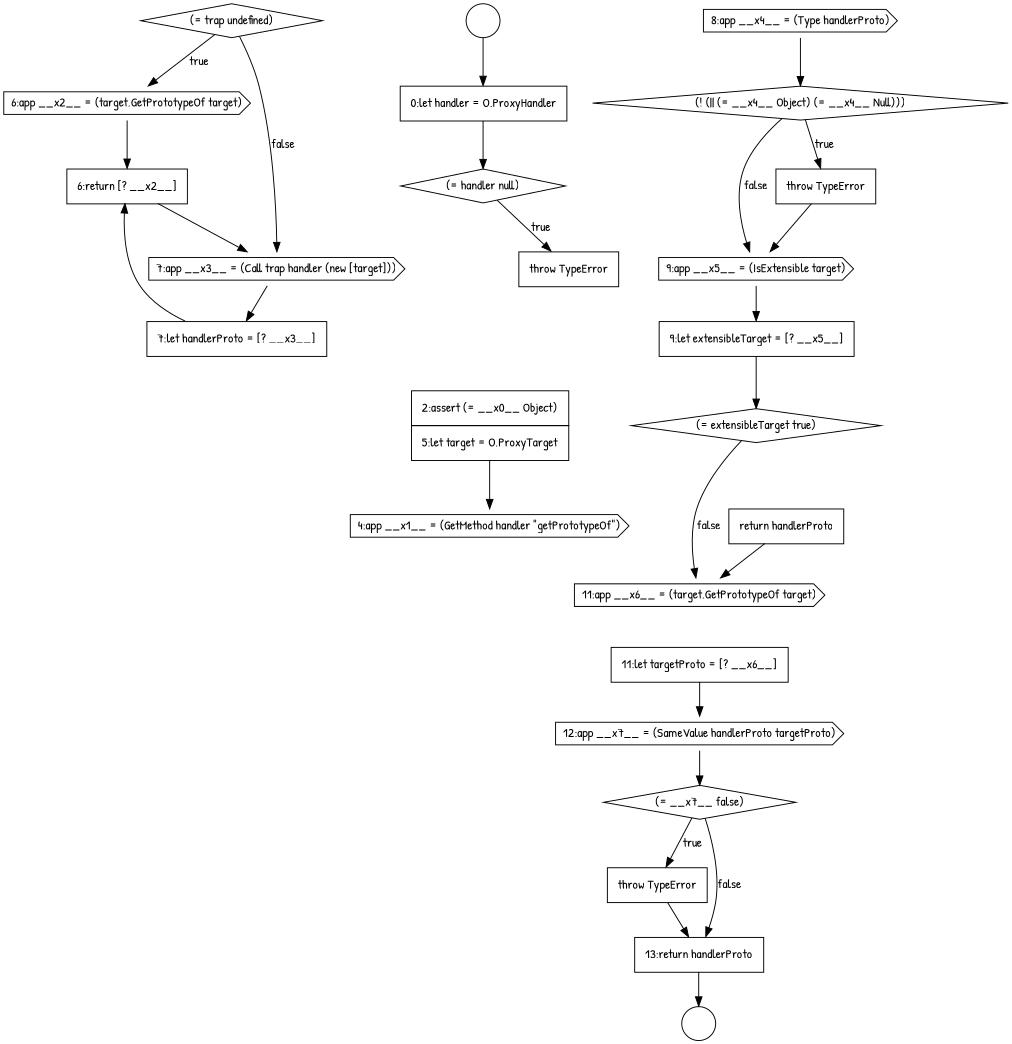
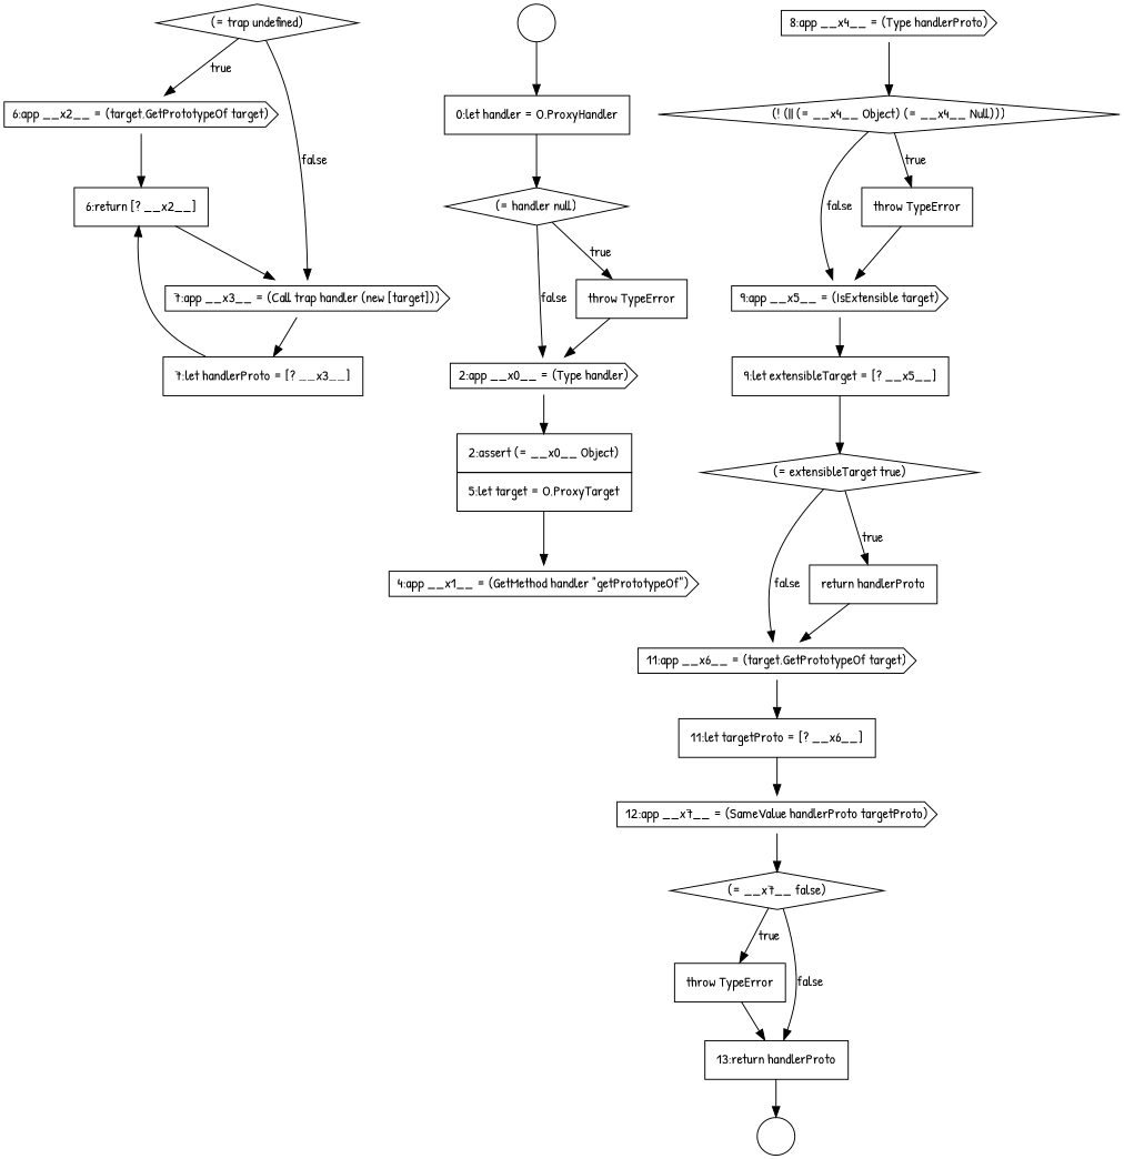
  digraph {
    fontname="Patrick Hand"
    node [color=black fillcolor=white fontname="Patrick Hand" shape=none style=filled]
    edge [color=black fontname="Patrick Hand"]
    n1 [label=<<font color="black">6:app __x2__ = (target.GetPrototypeOf target)</font>> shape=cds]
    n2 [label=<<font color="black">     <table border="0" cellborder="1" cellspacing="0" cellpadding="10">       <tr><td align="left">6:return [? __x2__]</td></tr>     </table>   </font>> margin=0]
    n3 [label=<<font color="black">7:app __x3__ = (Call trap handler (new [target]))</font>> shape=cds]
    n4 [label=" " shape=circle]
    n5 [label=<<font color="black">     <table border="0" cellborder="1" cellspacing="0" cellpadding="10">       <tr><td align="left">0:let handler = O.ProxyHandler</td></tr>     </table>   </font>> margin=0]
    n6 [label=<<font color="black">(= handler null)</font>> shape=diamond]
    n7 [label=<<font color="black">     <table border="0" cellborder="1" cellspacing="0" cellpadding="10">       <tr><td align="left">throw TypeError</td></tr>     </table>   </font>> margin=0]
    n8 [label=<<font color="black">     <table border="0" cellborder="1" cellspacing="0" cellpadding="10">       <tr><td align="left">13:return handlerProto</td></tr>     </table>   </font>> margin=0]
    n9 [label=" " shape=circle]
    n10 [label=<<font color="black">9:app __x5__ = (IsExtensible target)</font>> shape=cds]
    n11 [label=<<font color="black">     <table border="0" cellborder="1" cellspacing="0" cellpadding="10">       <tr><td align="left">9:let extensibleTarget = [? __x5__]</td></tr>     </table>   </font>> margin=0]
    n12 [label=<<font color="black">(= extensibleTarget true)</font>> shape=diamond]
    n13 [label=<<font color="black">8:app __x4__ = (Type handlerProto)</font>> shape=cds]
    n14 [label=<<font color="black">(! (|| (= __x4__ Object) (= __x4__ Null)))</font>> shape=diamond]
    n15 [label=<<font color="black">     <table border="0" cellborder="1" cellspacing="0" cellpadding="10">       <tr><td align="left">throw TypeError</td></tr>     </table>   </font>> margin=0]
    n16 [label=<<font color="black">(= __x7__ false)</font>> shape=diamond]
    n17 [label=<<font color="black">     <table border="0" cellborder="1" cellspacing="0" cellpadding="10">       <tr><td align="left">7:let handlerProto = [? __x3__]</td></tr>     </table>   </font>> margin=0]
    n18 [label=<<font color="black">12:app __x7__ = (SameValue handlerProto targetProto)</font>> shape=cds]
+   n19 [label=<<font color="black">2:app __x0__ = (Type handler)</font>> shape=cds]
    n20 [label=<<font color="black">     <table border="0" cellborder="1" cellspacing="0" cellpadding="10">       <tr><td align="left">throw TypeError</td></tr>     </table>   </font>> margin=0]
    n21 [label=<<font color="black">     <table border="0" cellborder="1" cellspacing="0" cellpadding="10">       <tr><td align="left">11:let targetProto = [? __x6__]</td></tr>     </table>   </font>> margin=0]
    n22 [label=<<font color="black">(= trap undefined)</font>> shape=diamond]
    n23 [label=<<font color="black">4:app __x1__ = (GetMethod handler &quot;getPrototypeOf&quot;)</font>> shape=cds]
    n24 [label=<<font color="black">11:app __x6__ = (target.GetPrototypeOf target)</font>> shape=cds]
    n25 [label=<<font color="black">     <table border="0" cellborder="1" cellspacing="0" cellpadding="10">       <tr><td align="left">return handlerProto</td></tr>     </table>   </font>> margin=0]
    n26 [label=<<font color="black">     <table border="0" cellborder="1" cellspacing="0" cellpadding="10">       <tr><td align="left">2:assert (= __x0__ Object)</td></tr>       <tr><td align="left">5:let target = O.ProxyTarget</td></tr>     </table>   </font>> margin=0]
    n1 -> n2
    n2 -> n3
    n3 -> n17
    n4 -> n5
    n5 -> n6
+   n6 -> n19 [label=<<font color="black">false</font>>]
    n6 -> n20 [label=<<font color="black">true</font>>]
    n7 -> n8
    n8 -> n9
    n10 -> n11
    n11 -> n12
    n12 -> n24 [label=<<font color="black">false</font>>]
+   n12 -> n25 [label=<<font color="black">true</font>>]
    n13 -> n14
    n14 -> n10 [label=<<font color="black">false</font>>]
    n14 -> n15 [label=<<font color="black">true</font>>]
    n15 -> n10
    n16 -> n7 [label=<<font color="black">true</font>>]
    n16 -> n8 [label=<<font color="black">false</font>>]
    n17 -> n2
    n18 -> n16
+   n19 -> n26
+   n20 -> n19
    n21 -> n18
    n22 -> n1 [label=<<font color="black">true</font>>]
    n22 -> n3 [label=<<font color="black">false</font>>]
+   n24 -> n21
    n25 -> n24
    n26 -> n23
  }
